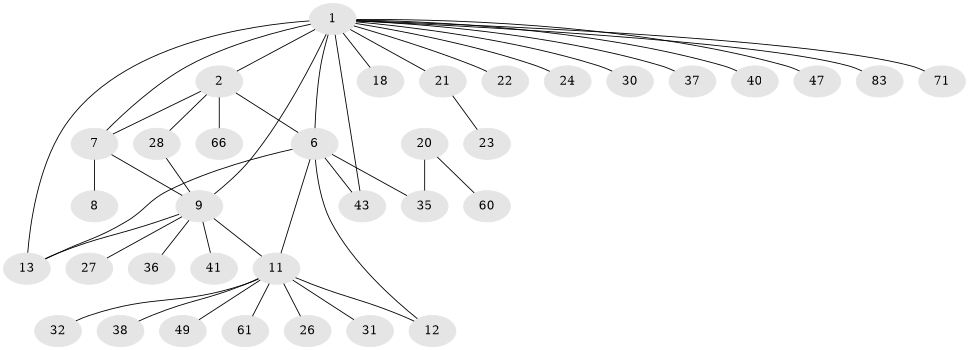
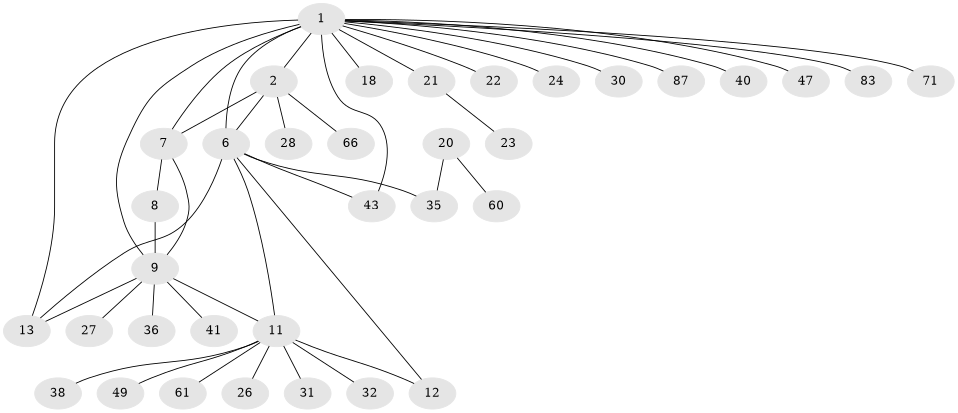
  graph {
    node [color=gray90 style=filled]
    1 [super="+16+72+62+3"]
    2
    6 [super="+10"]
    7
    9 [super="+15+25+57+59+67"]
    13 [super="+17"]
    18
    21 [super="+63+51"]
    22
    24
    30
-   37 [super="+39+50"]
+   37 [super="+39+50" label=87]
    40
    43 [super="+54"]
    47
    n16 [label=83]
    71
    28
    66
    11
    12
    35
    8
    27
    36
    41
    23
    20
    60 [super="+68"]
    26
    31
    32
    38
    49
    61
    1 -- 2 [weight=3]
    1 -- 6 [weight=2]
    1 -- 7
    1 -- 9 [weight=3]
    1 -- 13
    1 -- 18
    1 -- 21
    1 -- 22
    1 -- 24
    1 -- 30
    1 -- 37
    1 -- 40
    1 -- 43
    1 -- 47
    1 -- n16
    1 -- 71
    2 -- 6
    2 -- 7
    2 -- 28
    2 -- 66
    6 -- 13
    6 -- 43
    6 -- 11
    6 -- 12
    6 -- 35
    7 -- 9
    7 -- 8
    9 -- 13
    9 -- 11
    9 -- 27
    9 -- 36
    9 -- 41
    21 -- 23
    11 -- 12
    11 -- 26
    11 -- 31
    11 -- 32
    11 -- 38
    11 -- 49
    11 -- 61
-   28 -- 9
+   8 -- 9
    20 -- 35
    20 -- 60
  }
